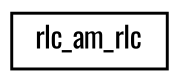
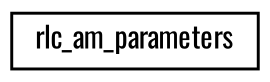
  digraph {
    rankdir=LR
    fontname=Oswald
-   n1 [color=black fillcolor=white fontname=Oswald fontsize=10 height=0.2 label=rlc_am_rlc shape=record style=filled width=0.4]
+   n1 [color=black fillcolor=white fontname=Oswald fontsize=10 height=0.2 label=rlc_am_parameters shape=record style=filled width=0.4]
  }
